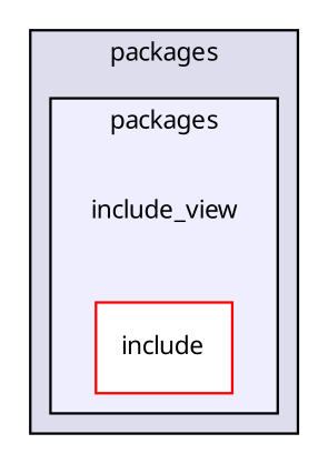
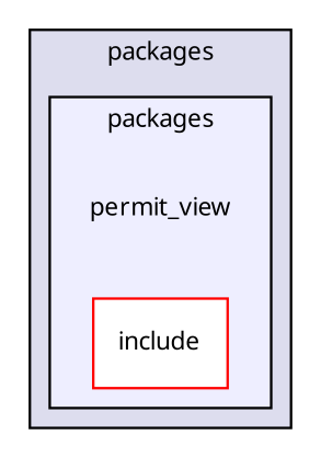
  digraph {
    compound=true
    rankdir=LR
    node [fontname="FreeSans.ttf" fontsize=10]
-   n1 [label=include_view shape=plaintext]
+   n1 [label=permit_view shape=plaintext]
    n2 [color=red fillcolor=white label=include shape=box style=filled]
    subgraph cluster_1 {
      bgcolor="#ddddee"
      fontname="FreeSans.ttf"
      fontsize=10
      label=packages
      pencolor=black
      subgraph cluster_2 {
        bgcolor="#eeeeff"
        fontname="FreeSans.ttf"
        fontsize=10
        pencolor=black
        n1
        n2
      }
    }
  }
